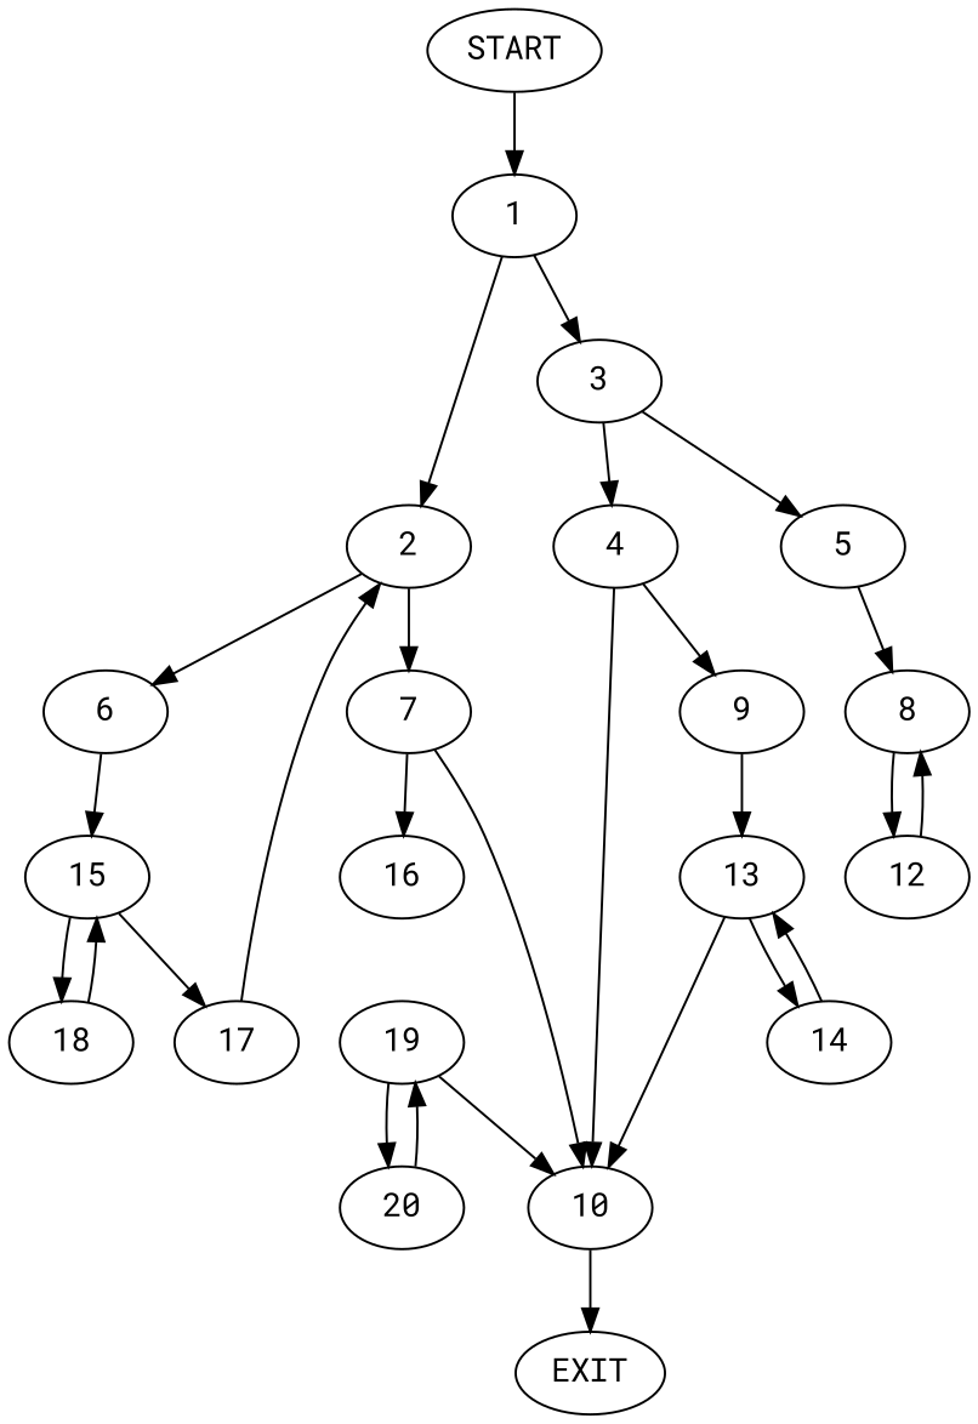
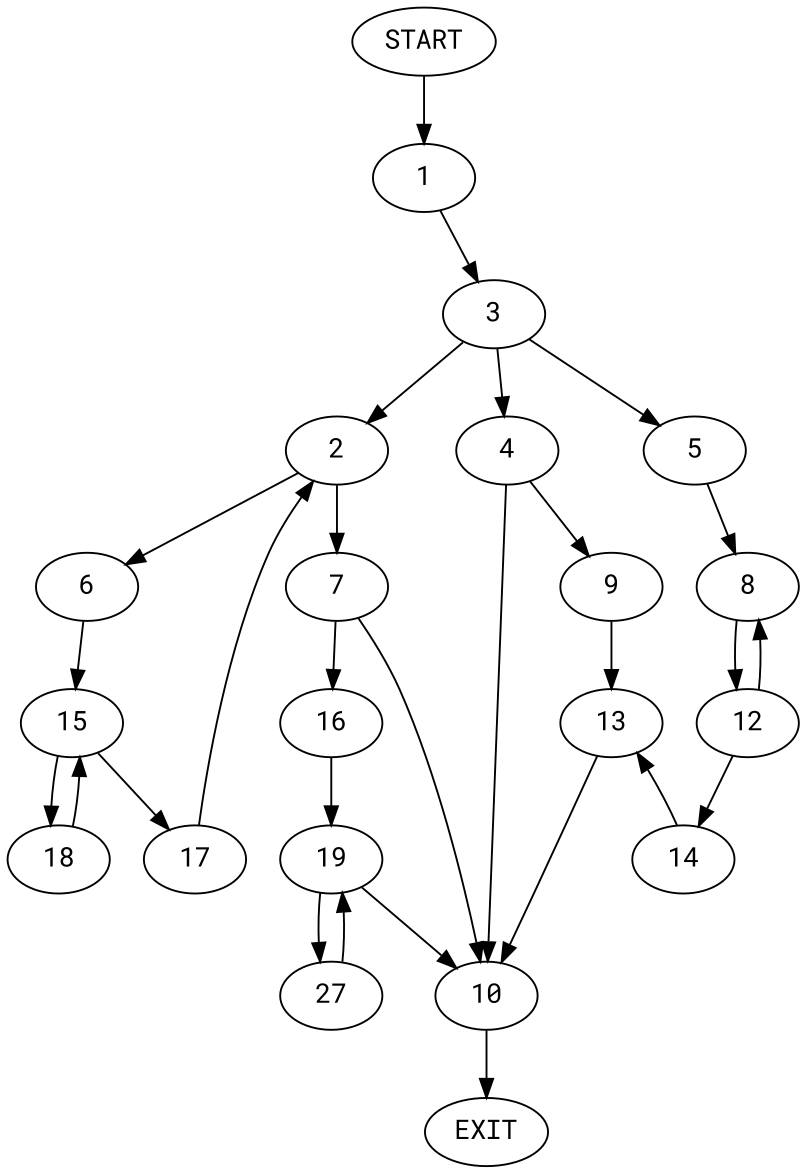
  digraph {
    fontname="Roboto Mono"
    node [fontname="Roboto Mono"]
    edge [fontname="Roboto Mono"]
    n1 [label=START]
    1
    2
    3
    n5 [label=EXIT]
    6
    7
    4
    5
    15
    10
    16
    9
    8
    13
    12
    17
    18
    19
    14
-   20
+   20 [label=27]
    n1 -> 1
-   1 -> 2
+   3 -> 2
    1 -> 3
    2 -> 6
    2 -> 7
    3 -> 4
    3 -> 5
    6 -> 15
    7 -> 10
    7 -> 16
    4 -> 10
    4 -> 9
    5 -> 8
    15 -> 17
    15 -> 18
    10 -> n5
+   16 -> 19
    9 -> 13
    8 -> 12
    13 -> 10
-   13 -> 14
+   12 -> 14
    12 -> 8
    17 -> 2
    18 -> 15
    19 -> 10
    19 -> 20
    14 -> 13
    20 -> 19
  }
